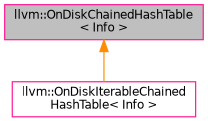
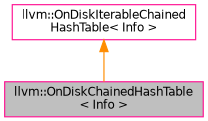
  digraph {
    node [color=deeppink fontname=Helvetica fontsize=10 shape=box]
    n1 [fillcolor=grey75 fontcolor=black height=0.2 label="llvm::OnDiskChainedHashTable\l\< Info \>" style=filled width=0.4]
    n2 [height=0.2 label="llvm::OnDiskIterableChained\lHashTable\< Info \>" width=0.4]
-   n1 -> n2 [color=darkorange dir=back fontname=Helvetica fontsize=10 labelfontname=Helvetica labelfontsize=10 style=solid]
+   n2 -> n1 [color=darkorange dir=back fontname=Helvetica fontsize=10 labelfontname=Helvetica labelfontsize=10 style=solid]
  }
